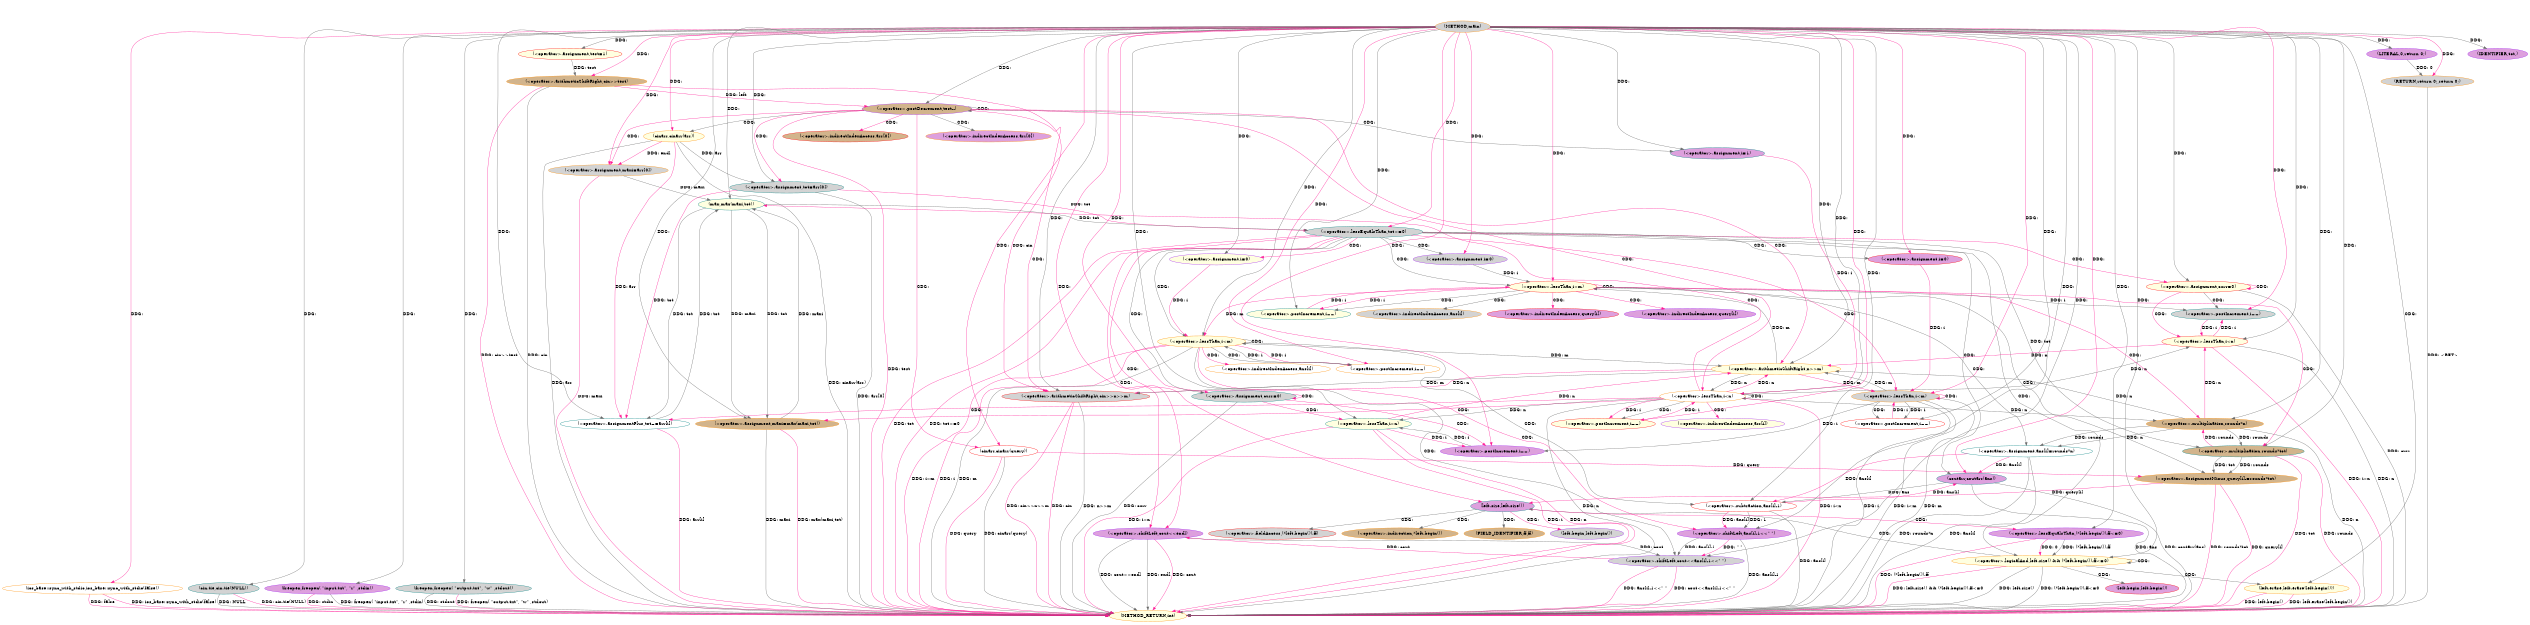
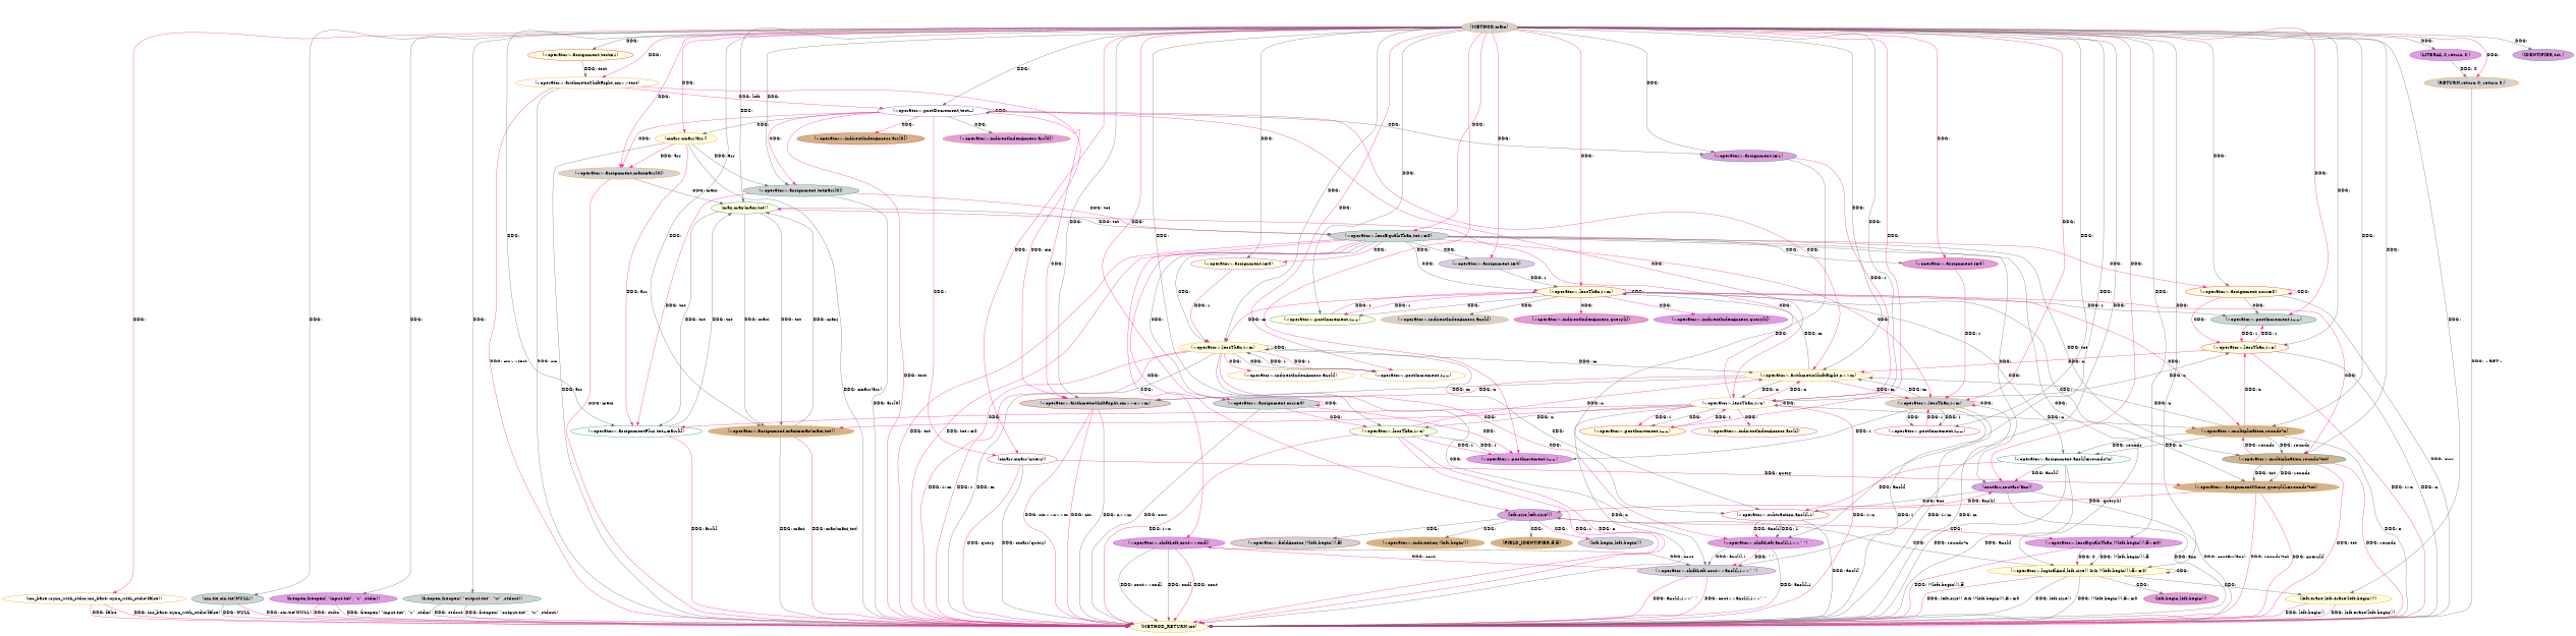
  digraph {
    node [color=darkorange fillcolor=lightgrey style=filled]
    edge [color=gray40]
    n1 [label="(METHOD,main)"]
    n2 [fillcolor=white label="(ios_base::sync_with_stdio,ios_base::sync_with_stdio(false))"]
    n3 [color=teal label="(cin.tie,cin.tie(NULL))"]
    n4 [color=purple fillcolor=plum label="(freopen,freopen( \"input.txt\", \"r\" ,stdin))"]
    n5 [color=teal label="(freopen,freopen( \"output.txt\", \"w\" ,stdout))"]
    n6 [color=red fillcolor=lightyellow label="(<operator>.assignment,test=1)"]
-   n7 [fillcolor=tan label="(<operator>.arithmeticShiftRight,cin>>test)"]
+   n7 [fillcolor=white label="(<operator>.arithmeticShiftRight,cin>>test)"]
    n8 [label="(RETURN,return 0;,return 0;)"]
-   n9 [color=purple fillcolor=tan label="(<operator>.postDecrement,test--)"]
+   n9 [color=purple fillcolor=white label="(<operator>.postDecrement,test--)"]
    n10 [color=purple fillcolor=plum label="(LITERAL,0,return 0;)"]
    n11 [color=red label="(<operator>.arithmeticShiftRight,cin>>n>>m)"]
    n12 [fillcolor=lightyellow label="(cinarr,cinarr(arr))"]
    n13 [color=red fillcolor=white label="(cinarr,cinarr(query))"]
    n14 [label="(<operator>.assignment,maxi=arr[0])"]
    n15 [color=teal label="(<operator>.assignment,tot=arr[0])"]
    n16 [color=purple fillcolor=plum label="(<operator>.shiftLeft,cout<<endl)"]
    n17 [color=teal fillcolor=plum label="(<operator>.assignment,i=1)"]
    n18 [fillcolor=white label="(<operator>.lessThan,i<n)"]
    n19 [color=red fillcolor=lightyellow label="(<operator>.postIncrement,i++)"]
    n20 [color=teal label="(<operator>.lessEqualsThan,tot<=0)"]
    n21 [color=purple label="(<operator>.assignment,i=0)"]
    n22 [color=red fillcolor=lightyellow label="(<operator>.lessThan,i<m)"]
    n23 [color=teal fillcolor=lightyellow label="(<operator>.postIncrement,i++)"]
    n24 [fillcolor=lightyellow label="(<operator>.logicalAnd,left.size() && (*left.begin()).ff<=0)"]
    n25 [color=red fillcolor=lightyellow label="(<operator>.assignment,curr=0)"]
    n26 [color=red fillcolor=lightyellow label="(<operator>.lessThan,i<n)"]
    n27 [color=teal label="(<operator>.postIncrement,i++)"]
    n28 [color=purple fillcolor=lightyellow label="(<operator>.assignment,i=0)"]
    n29 [fillcolor=lightyellow label="(<operator>.lessThan,i<m)"]
    n30 [fillcolor=white label="(<operator>.postIncrement,i++)"]
    n31 [fillcolor=lightyellow label="(<operator>.arithmeticShiftRight,n>>m)"]
    n32 [color=teal fillcolor=white label="(<operator>.assignmentPlus,tot+=arr[i])"]
    n33 [fillcolor=tan label="(<operator>.assignment,maxi=max(maxi,tot))"]
    n34 [color=teal fillcolor=plum label="(coutarr,coutarr(ans))"]
-   n35 [color=purple fillcolor=plum label="(IDENTIFIER,tot,)"]
+   n35 [color=teal fillcolor=plum label="(IDENTIFIER,tot,)"]
    n36 [fillcolor=lightyellow label="(left.erase,left.erase(left.begin()))"]
    n37 [color=purple label="(<operator>.shiftLeft,cout<<ans[i]-1<<\" \")"]
    n38 [color=red fillcolor=plum label="(<operator>.assignment,i=0)"]
    n39 [label="(<operator>.lessThan,i<m)"]
    n40 [color=red fillcolor=white label="(<operator>.postIncrement,i++)"]
    n41 [color=teal label="(<operator>.assignment,curr=0)"]
    n42 [color=teal fillcolor=lightyellow label="(<operator>.lessThan,i<n)"]
    n43 [color=purple fillcolor=plum label="(<operator>.postIncrement,i++)"]
    n44 [color=purple fillcolor=plum label="(<operator>.lessEqualsThan,(*left.begin()).ff<=0)"]
    n45 [color=teal fillcolor=lightyellow label="(max,max(maxi,tot))"]
    n46 [fillcolor=tan label="(<operator>.multiplication,rounds*n)"]
    n47 [color=teal fillcolor=tan label="(<operator>.multiplication,rounds*tot)"]
    n48 [color=purple fillcolor=plum label="(<operator>.shiftLeft,ans[i]-1<<\" \")"]
    n49 [color=red fillcolor=white label="(<operator>.subtraction,ans[i]-1)"]
    n50 [fillcolor=lightyellow label="(METHOD_RETURN,int)"]
    n51 [color=red fillcolor=tan label="(<operator>.indirectIndexAccess,arr[0])"]
    n52 [fillcolor=plum label="(<operator>.indirectIndexAccess,arr[0])"]
    n53 [fillcolor=tan label="(<operator>.assignmentMinus,query[i]-=rounds*tot)"]
    n54 [color=purple fillcolor=lightyellow label="(<operator>.indirectIndexAccess,arr[i])"]
    n55 [color=teal fillcolor=plum label="(left.size,left.size())"]
    n56 [color=teal fillcolor=white label="(<operator>.assignment,ans[i]=rounds*n)"]
    n57 [label="(<operator>.indirectIndexAccess,ans[i])"]
    n58 [color=red fillcolor=plum label="(<operator>.indirectIndexAccess,query[i])"]
    n59 [color=purple fillcolor=plum label="(<operator>.indirectIndexAccess,query[i])"]
    n60 [color=red fillcolor=plum label="(left.begin,left.begin())"]
    n61 [fillcolor=white label="(<operator>.indirectIndexAccess,ans[i])"]
    n62 [color=red label="(<operator>.fieldAccess,(*left.begin()).ff)"]
    n63 [fillcolor=tan label="(<operator>.indirection,*left.begin())"]
    n64 [fillcolor=tan label="(FIELD_IDENTIFIER,ff,ff)"]
    n65 [color=purple label="(left.begin,left.begin())"]
    n1 -> n2 [color=deeppink label="DDG: "]
    n1 -> n3 [label="DDG: "]
    n1 -> n4 [label="DDG: "]
    n1 -> n5 [label="DDG: "]
    n1 -> n6 [label="DDG: "]
    n1 -> n7 [color=deeppink label="DDG: "]
    n1 -> n8 [color=deeppink label="DDG: "]
    n1 -> n9 [label="DDG: "]
    n1 -> n10 [label="DDG: "]
    n1 -> n11 [label="DDG: "]
    n1 -> n12 [color=deeppink label="DDG: "]
    n1 -> n13 [color=deeppink label="DDG: "]
    n1 -> n14 [color=deeppink label="DDG: "]
    n1 -> n15 [label="DDG: "]
-   n1 -> n16 [color=deeppink label="DDG: "]
    n1 -> n17 [label="DDG: "]
    n1 -> n18 [label="DDG: "]
    n1 -> n19 [color=deeppink label="DDG: "]
    n1 -> n20 [color=deeppink label="DDG: "]
    n1 -> n21 [color=deeppink label="DDG: "]
    n1 -> n22 [color=deeppink label="DDG: "]
    n1 -> n23 [label="DDG: "]
    n1 -> n24 [label="DDG: "]
    n1 -> n25 [label="DDG: "]
    n1 -> n26 [label="DDG: "]
    n1 -> n27 [color=deeppink label="DDG: "]
    n1 -> n28 [label="DDG: "]
    n1 -> n29 [label="DDG: "]
    n1 -> n30 [color=deeppink label="DDG: "]
    n1 -> n31 [label="DDG: "]
    n1 -> n32 [label="DDG: "]
    n1 -> n33 [label="DDG: "]
    n1 -> n34 [color=deeppink label="DDG: "]
    n1 -> n35 [label="DDG: "]
-   n1 -> n36 [label="CDG: "]
+   n1 -> n36 [label="DDG: "]
    n1 -> n37 [label="DDG: "]
    n1 -> n38 [color=deeppink label="DDG: "]
    n1 -> n39 [color=deeppink label="DDG: "]
    n1 -> n40 [label="DDG: "]
    n1 -> n41 [color=deeppink label="DDG: "]
    n1 -> n42 [label="DDG: "]
    n1 -> n43 [color=deeppink label="DDG: "]
    n1 -> n44 [label="DDG: "]
    n1 -> n45 [label="DDG: "]
    n1 -> n46 [label="DDG: "]
    n1 -> n47 [label="DDG: "]
    n1 -> n48 [label="DDG: "]
-   n1 -> n49 [label="DDG: "]
+   n17 -> n49 [label="DDG: "]
    n2 -> n50 [color=deeppink label="DDG: ios_base::sync_with_stdio(false)"]
    n2 -> n50 [color=deeppink label="DDG: false"]
    n3 -> n50 [color=deeppink label="DDG: cin.tie(NULL)"]
    n3 -> n50 [label="DDG: NULL"]
    n4 -> n50 [label="DDG: freopen( \"input.txt\", \"r\" ,stdin)"]
    n4 -> n50 [color=deeppink label="DDG: stdin"]
    n5 -> n50 [color=deeppink label="DDG: freopen( \"output.txt\", \"w\" ,stdout)"]
    n5 -> n50 [label="DDG: stdout"]
    n6 -> n7 [label="DDG: test"]
    n7 -> n9 [color=deeppink label="DDG: left"]
    n7 -> n11 [color=deeppink label="DDG: cin"]
    n7 -> n50 [label="DDG: cin"]
    n7 -> n50 [color=deeppink label="DDG: cin>>test"]
    n8 -> n50 [label="DDG: <RET>"]
    n9 -> n9 [label="CDG: "]
    n9 -> n11 [color=deeppink label="CDG: "]
    n9 -> n12 [label="CDG: "]
    n9 -> n13 [color=deeppink label="CDG: "]
    n9 -> n14 [color=deeppink label="CDG: "]
    n9 -> n15 [color=deeppink label="CDG: "]
    n9 -> n17 [label="CDG: "]
    n9 -> n18 [color=deeppink label="CDG: "]
    n9 -> n31 [color=deeppink label="CDG: "]
    n9 -> n50 [color=deeppink label="DDG: test"]
    n9 -> n51 [color=deeppink label="CDG: "]
    n9 -> n52 [label="CDG: "]
    n10 -> n8 [label="DDG: 0"]
    n11 -> n50 [color=deeppink label="DDG: cin"]
    n11 -> n50 [label="DDG: n>>m"]
    n11 -> n50 [color=deeppink label="DDG: cin>>n>>m"]
-   n12 -> n14 [color=deeppink label="DDG: endl"]
+   n12 -> n14 [color=deeppink label="DDG: arr"]
    n12 -> n15 [label="DDG: arr"]
    n12 -> n32 [color=deeppink label="DDG: arr"]
    n12 -> n50 [label="DDG: arr"]
    n12 -> n50 [label="DDG: cinarr(arr)"]
    n13 -> n50 [color=deeppink label="DDG: query"]
    n13 -> n50 [label="DDG: cinarr(query)"]
    n13 -> n53 [color=deeppink label="DDG: query"]
    n14 -> n45 [label="DDG: maxi"]
    n14 -> n50 [color=deeppink label="DDG: maxi"]
    n15 -> n20 [color=deeppink label="DDG: tot"]
    n15 -> n32 [color=deeppink label="DDG: tot"]
    n15 -> n50 [label="DDG: arr[0]"]
    n16 -> n37 [label="DDG: cout"]
    n16 -> n50 [color=deeppink label="DDG: cout"]
    n16 -> n50 [label="DDG: cout<<endl"]
    n16 -> n50 [label="DDG: endl"]
    n17 -> n18 [color=deeppink label="DDG: i"]
    n18 -> n18 [label="CDG: "]
    n18 -> n19 [color=deeppink label="DDG: i"]
    n18 -> n19 [label="CDG: "]
    n18 -> n26 [label="DDG: n"]
    n18 -> n31 [color=deeppink label="DDG: n"]
    n18 -> n32 [color=deeppink label="CDG: "]
    n18 -> n33 [color=deeppink label="CDG: "]
    n18 -> n42 [label="DDG: n"]
    n18 -> n45 [color=deeppink label="CDG: "]
    n18 -> n46 [label="DDG: n"]
    n18 -> n50 [label="DDG: n"]
    n18 -> n50 [color=deeppink label="DDG: i<n"]
    n18 -> n54 [color=deeppink label="CDG: "]
    n19 -> n18 [color=deeppink label="DDG: i"]
    n20 -> n16 [color=deeppink label="CDG: "]
    n20 -> n21 [label="CDG: "]
    n20 -> n22 [label="CDG: "]
    n20 -> n24 [label="CDG: "]
    n20 -> n25 [color=deeppink label="CDG: "]
    n20 -> n28 [color=deeppink label="CDG: "]
    n20 -> n29 [label="CDG: "]
    n20 -> n34 [label="CDG: "]
    n20 -> n38 [label="CDG: "]
    n20 -> n39 [color=deeppink label="CDG: "]
    n20 -> n41 [label="CDG: "]
    n20 -> n47 [label="DDG: tot"]
    n20 -> n50 [color=deeppink label="DDG: tot"]
    n20 -> n50 [color=deeppink label="DDG: tot<=0"]
    n20 -> n55 [color=deeppink label="CDG: "]
    n21 -> n22 [label="DDG: i"]
    n22 -> n22 [color=deeppink label="CDG: "]
    n22 -> n23 [color=deeppink label="DDG: i"]
    n22 -> n23 [label="CDG: "]
    n22 -> n27 [label="DDG: i"]
    n22 -> n29 [color=deeppink label="DDG: m"]
    n22 -> n46 [color=deeppink label="CDG: "]
    n22 -> n47 [color=deeppink label="CDG: "]
    n22 -> n53 [label="CDG: "]
    n22 -> n56 [label="CDG: "]
    n22 -> n57 [label="CDG: "]
    n22 -> n58 [color=deeppink label="CDG: "]
    n22 -> n59 [color=deeppink label="CDG: "]
    n23 -> n22 [color=deeppink label="DDG: i"]
    n24 -> n24 [label="CDG: "]
    n24 -> n36 [label="CDG: "]
    n24 -> n50 [label="DDG: left.size()"]
    n24 -> n50 [label="DDG: (*left.begin()).ff<=0"]
    n24 -> n50 [color=deeppink label="DDG: left.size() && (*left.begin()).ff<=0"]
    n24 -> n55 [label="CDG: "]
    n24 -> n60 [label="CDG: "]
    n25 -> n25 [color=deeppink label="CDG: "]
    n25 -> n26 [color=deeppink label="CDG: "]
    n25 -> n27 [label="CDG: "]
    n25 -> n50 [label="DDG: curr"]
    n26 -> n27 [color=deeppink label="DDG: i"]
    n26 -> n31 [color=deeppink label="DDG: n"]
    n26 -> n50 [label="DDG: n"]
    n26 -> n50 [color=deeppink label="DDG: i<n"]
    n27 -> n26 [color=deeppink label="DDG: i"]
    n28 -> n29 [color=deeppink label="DDG: i"]
    n29 -> n29 [label="CDG: "]
    n29 -> n30 [color=deeppink label="DDG: i"]
    n29 -> n30 [label="CDG: "]
    n29 -> n31 [label="DDG: m"]
    n29 -> n37 [label="CDG: "]
    n29 -> n48 [color=deeppink label="CDG: "]
    n29 -> n49 [label="CDG: "]
    n29 -> n50 [color=deeppink label="DDG: i"]
    n29 -> n50 [label="DDG: m"]
    n29 -> n50 [color=deeppink label="DDG: i<m"]
    n29 -> n61 [color=deeppink label="CDG: "]
    n30 -> n29 [label="DDG: i"]
    n31 -> n11 [color=deeppink label="DDG: n"]
    n31 -> n11 [label="DDG: m"]
    n31 -> n18 [label="DDG: n"]
    n31 -> n22 [label="DDG: m"]
    n31 -> n39 [color=deeppink label="DDG: m"]
    n32 -> n45 [label="DDG: tot"]
    n32 -> n50 [color=deeppink label="DDG: arr[i]"]
    n33 -> n45 [label="DDG: maxi"]
    n33 -> n50 [label="DDG: maxi"]
    n33 -> n50 [color=deeppink label="DDG: max(maxi,tot)"]
    n34 -> n49 [label="DDG: ans"]
    n34 -> n50 [label="DDG: ans"]
    n34 -> n50 [label="DDG: coutarr(ans)"]
    n36 -> n50 [color=deeppink label="DDG: left.begin()"]
    n36 -> n50 [color=deeppink label="DDG: left.erase(left.begin())"]
    n37 -> n16 [color=deeppink label="DDG: cout"]
    n37 -> n50 [color=deeppink label="DDG: ans[i]-1<<\" \""]
    n37 -> n50 [color=deeppink label="DDG: cout<<ans[i]-1<<\" \""]
    n38 -> n39 [color=deeppink label="DDG: i"]
    n39 -> n31 [label="DDG: m"]
    n39 -> n39 [color=deeppink label="CDG: "]
    n39 -> n40 [label="DDG: i"]
    n39 -> n40 [label="CDG: "]
    n39 -> n43 [label="DDG: i"]
    n39 -> n50 [label="DDG: i"]
    n39 -> n50 [label="DDG: m"]
    n39 -> n50 [label="DDG: i<m"]
    n40 -> n39 [color=deeppink label="DDG: i"]
    n41 -> n41 [color=deeppink label="CDG: "]
    n41 -> n42 [color=deeppink label="CDG: "]
    n41 -> n43 [color=deeppink label="CDG: "]
    n41 -> n50 [label="DDG: curr"]
    n42 -> n31 [color=deeppink label="DDG: n"]
    n42 -> n43 [color=deeppink label="DDG: i"]
    n42 -> n50 [color=deeppink label="DDG: i"]
    n42 -> n50 [color=deeppink label="DDG: n"]
    n42 -> n50 [color=deeppink label="DDG: i<n"]
    n43 -> n42 [label="DDG: i"]
    n44 -> n24 [label="DDG: (*left.begin()).ff"]
    n44 -> n24 [color=deeppink label="DDG: 0"]
    n44 -> n50 [color=deeppink label="DDG: (*left.begin()).ff"]
    n45 -> n20 [label="DDG: tot"]
    n45 -> n32 [label="DDG: tot"]
    n45 -> n33 [label="DDG: tot"]
    n45 -> n33 [label="DDG: maxi"]
    n46 -> n26 [color=deeppink label="DDG: n"]
    n46 -> n31 [label="DDG: n"]
    n46 -> n47 [label="DDG: rounds"]
    n46 -> n50 [label="DDG: n"]
    n46 -> n56 [label="DDG: n"]
    n46 -> n56 [label="DDG: rounds"]
    n47 -> n46 [color=deeppink label="DDG: rounds"]
    n47 -> n50 [color=deeppink label="DDG: rounds"]
    n47 -> n50 [color=deeppink label="DDG: tot"]
    n47 -> n53 [label="DDG: rounds"]
    n47 -> n53 [label="DDG: tot"]
    n48 -> n37 [color=deeppink label="DDG: \" \""]
    n48 -> n37 [label="DDG: ans[i]-1"]
    n48 -> n50 [label="DDG: ans[i]-1"]
    n49 -> n34 [color=deeppink label="DDG: ans[i]"]
    n49 -> n48 [color=deeppink label="DDG: ans[i]"]
    n49 -> n48 [label="DDG: 1"]
    n49 -> n50 [label="DDG: ans[i]"]
    n53 -> n50 [color=deeppink label="DDG: query[i]"]
    n53 -> n50 [color=deeppink label="DDG: rounds*tot"]
    n53 -> n55 [color=deeppink label="DDG: query[i]"]
    n55 -> n44 [color=deeppink label="CDG: "]
    n55 -> n62 [label="CDG: "]
    n55 -> n63 [label="CDG: "]
    n55 -> n64 [label="CDG: "]
    n55 -> n65 [color=deeppink label="CDG: "]
    n56 -> n34 [color=deeppink label="DDG: ans[i]"]
    n56 -> n49 [color=deeppink label="DDG: ans[i]"]
    n56 -> n50 [label="DDG: ans[i]"]
    n56 -> n50 [label="DDG: rounds*n"]
  }
